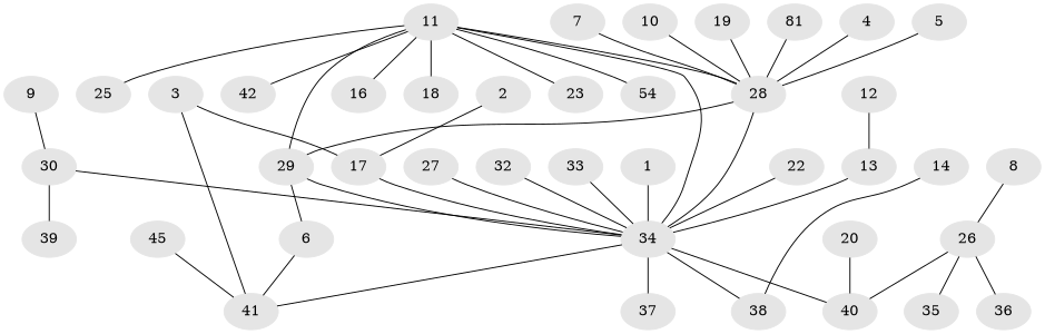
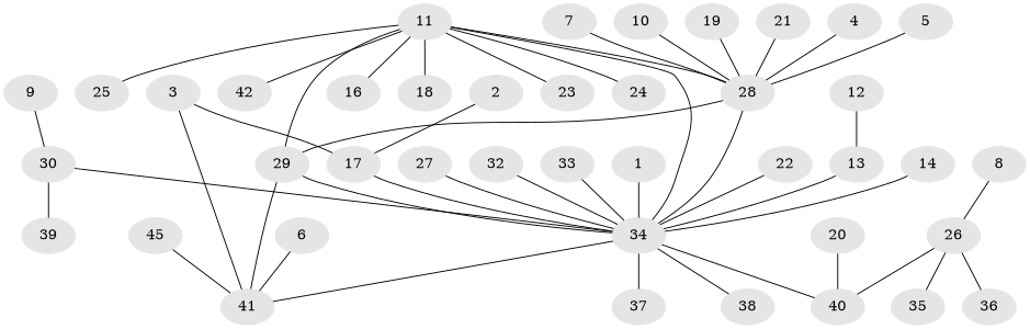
  graph {
    fontname="DejaVu Serif"
    node [color=gray90 fontname="DejaVu Serif" style=filled]
    edge [fontname="DejaVu Serif" weight=1.0]
    1
    34
    41
    40
    37
    38
    2
    17
    3
    4
    28
    29
    5
    6
    7
    8
    26
    35
    36
    9
    30
    39
    10
    11
    16
    18
    23
-   24 [label=54]
+   24
    25
    42
    12
    13
    14
    n34 [label=45]
    19
    20
-   21 [label=81]
+   21
    22
    27
    32
    33
    1 -- 34
    34 -- 41
    34 -- 40
    34 -- 37
    34 -- 38
    2 -- 17
    17 -- 34
    3 -- 41
    3 -- 17
    4 -- 28
    28 -- 34
    28 -- 29
    29 -- 34
-   29 -- 6
+   29 -- 41
    5 -- 28
    6 -- 41
    7 -- 28
    8 -- 26
    26 -- 40
    26 -- 35
    26 -- 36
    9 -- 30
    30 -- 34
    30 -- 39
    10 -- 28
    11 -- 34
    11 -- 28
    11 -- 29
    11 -- 16
    11 -- 18
    11 -- 23
    11 -- 24
    11 -- 25
    11 -- 42
    12 -- 13
    13 -- 34
-   14 -- 38
+   14 -- 34
    n34 -- 41
    19 -- 28
    20 -- 40
    21 -- 28
    22 -- 34
    27 -- 34
    32 -- 34
    33 -- 34
  }
